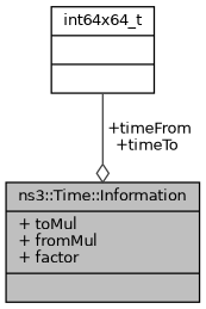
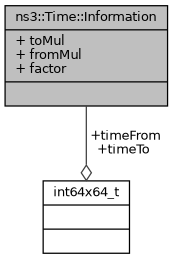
  digraph {
    node [color=black fontname=Helvetica fontsize=10 shape=record style=filled]
    n1 [fillcolor=grey75 fontcolor=black height=0.2 label="{ns3::Time::Information\n|+ toMul\l+ fromMul\l+ factor\l|}" width=0.4]
    n2 [fillcolor=white height=0.2 label="{int64x64_t\n||}" width=0.4]
-   n2 -> n1 [arrowhead=odiamond color=grey25 fontname=Helvetica fontsize=10 label=" +timeFrom\n+timeTo" labelfontname=Helvetica labelfontsize=10 style=solid]
+   n1 -> n2 [arrowhead=odiamond color=grey25 fontname=Helvetica fontsize=10 label=" +timeFrom\n+timeTo" labelfontname=Helvetica labelfontsize=10 style=solid]
  }
